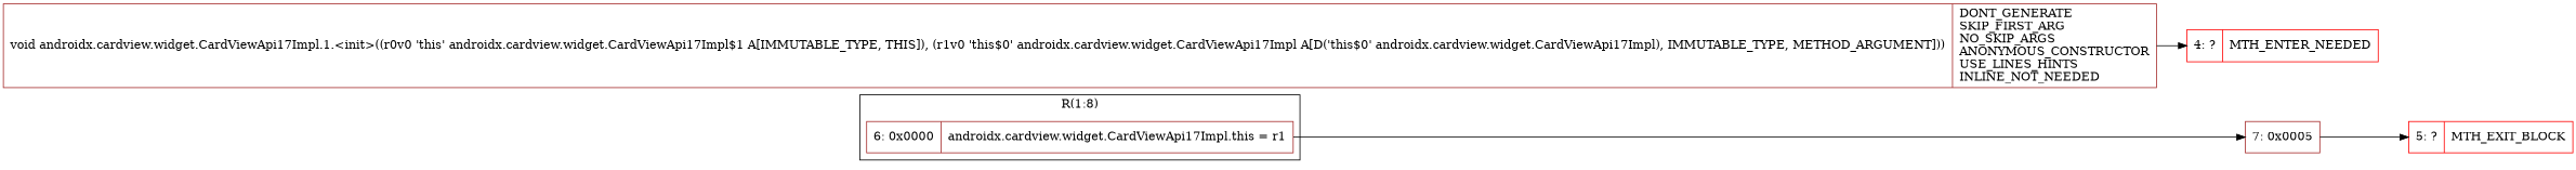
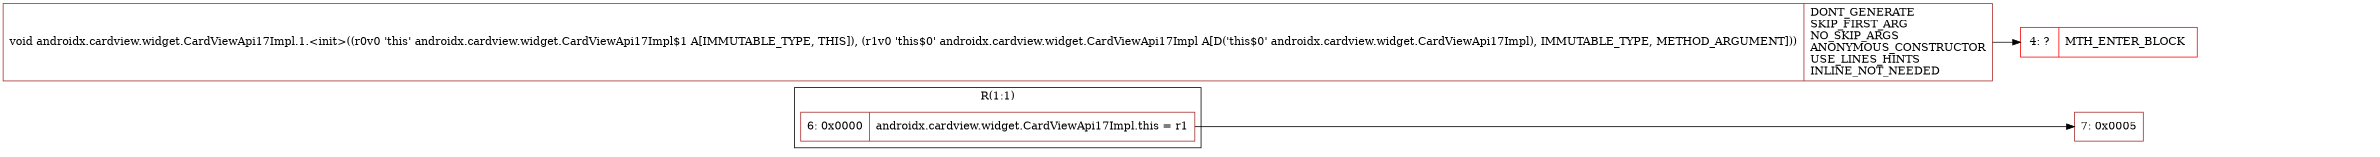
  digraph {
    rankdir=LR
    node [color=brown shape=record]
    n1 [label="{6\:\ 0x0000|androidx.cardview.widget.CardViewApi17Impl.this = r1\l}"]
    n2 [label="{7\:\ 0x0005}"]
-   n3 [color=red label="{5\:\ ?|MTH_EXIT_BLOCK\l}"]
-   n4 [color=red label="{4\:\ ?|MTH_ENTER_NEEDED\l}"]
+   n4 [color=red label="{4\:\ ?|MTH_ENTER_BLOCK\l}"]
    n5 [label="{void androidx.cardview.widget.CardViewApi17Impl.1.\<init\>((r0v0 'this' androidx.cardview.widget.CardViewApi17Impl$1 A[IMMUTABLE_TYPE, THIS]), (r1v0 'this$0' androidx.cardview.widget.CardViewApi17Impl A[D('this$0' androidx.cardview.widget.CardViewApi17Impl), IMMUTABLE_TYPE, METHOD_ARGUMENT]))  | DONT_GENERATE\lSKIP_FIRST_ARG\lNO_SKIP_ARGS\lANONYMOUS_CONSTRUCTOR\lUSE_LINES_HINTS\lINLINE_NOT_NEEDED\l}"]
    subgraph cluster_1 {
-     label="R(1:8)"
+     label="R(1:1)"
      n1
    }
    n1 -> n2
-   n2 -> n3
    n5 -> n4
  }
